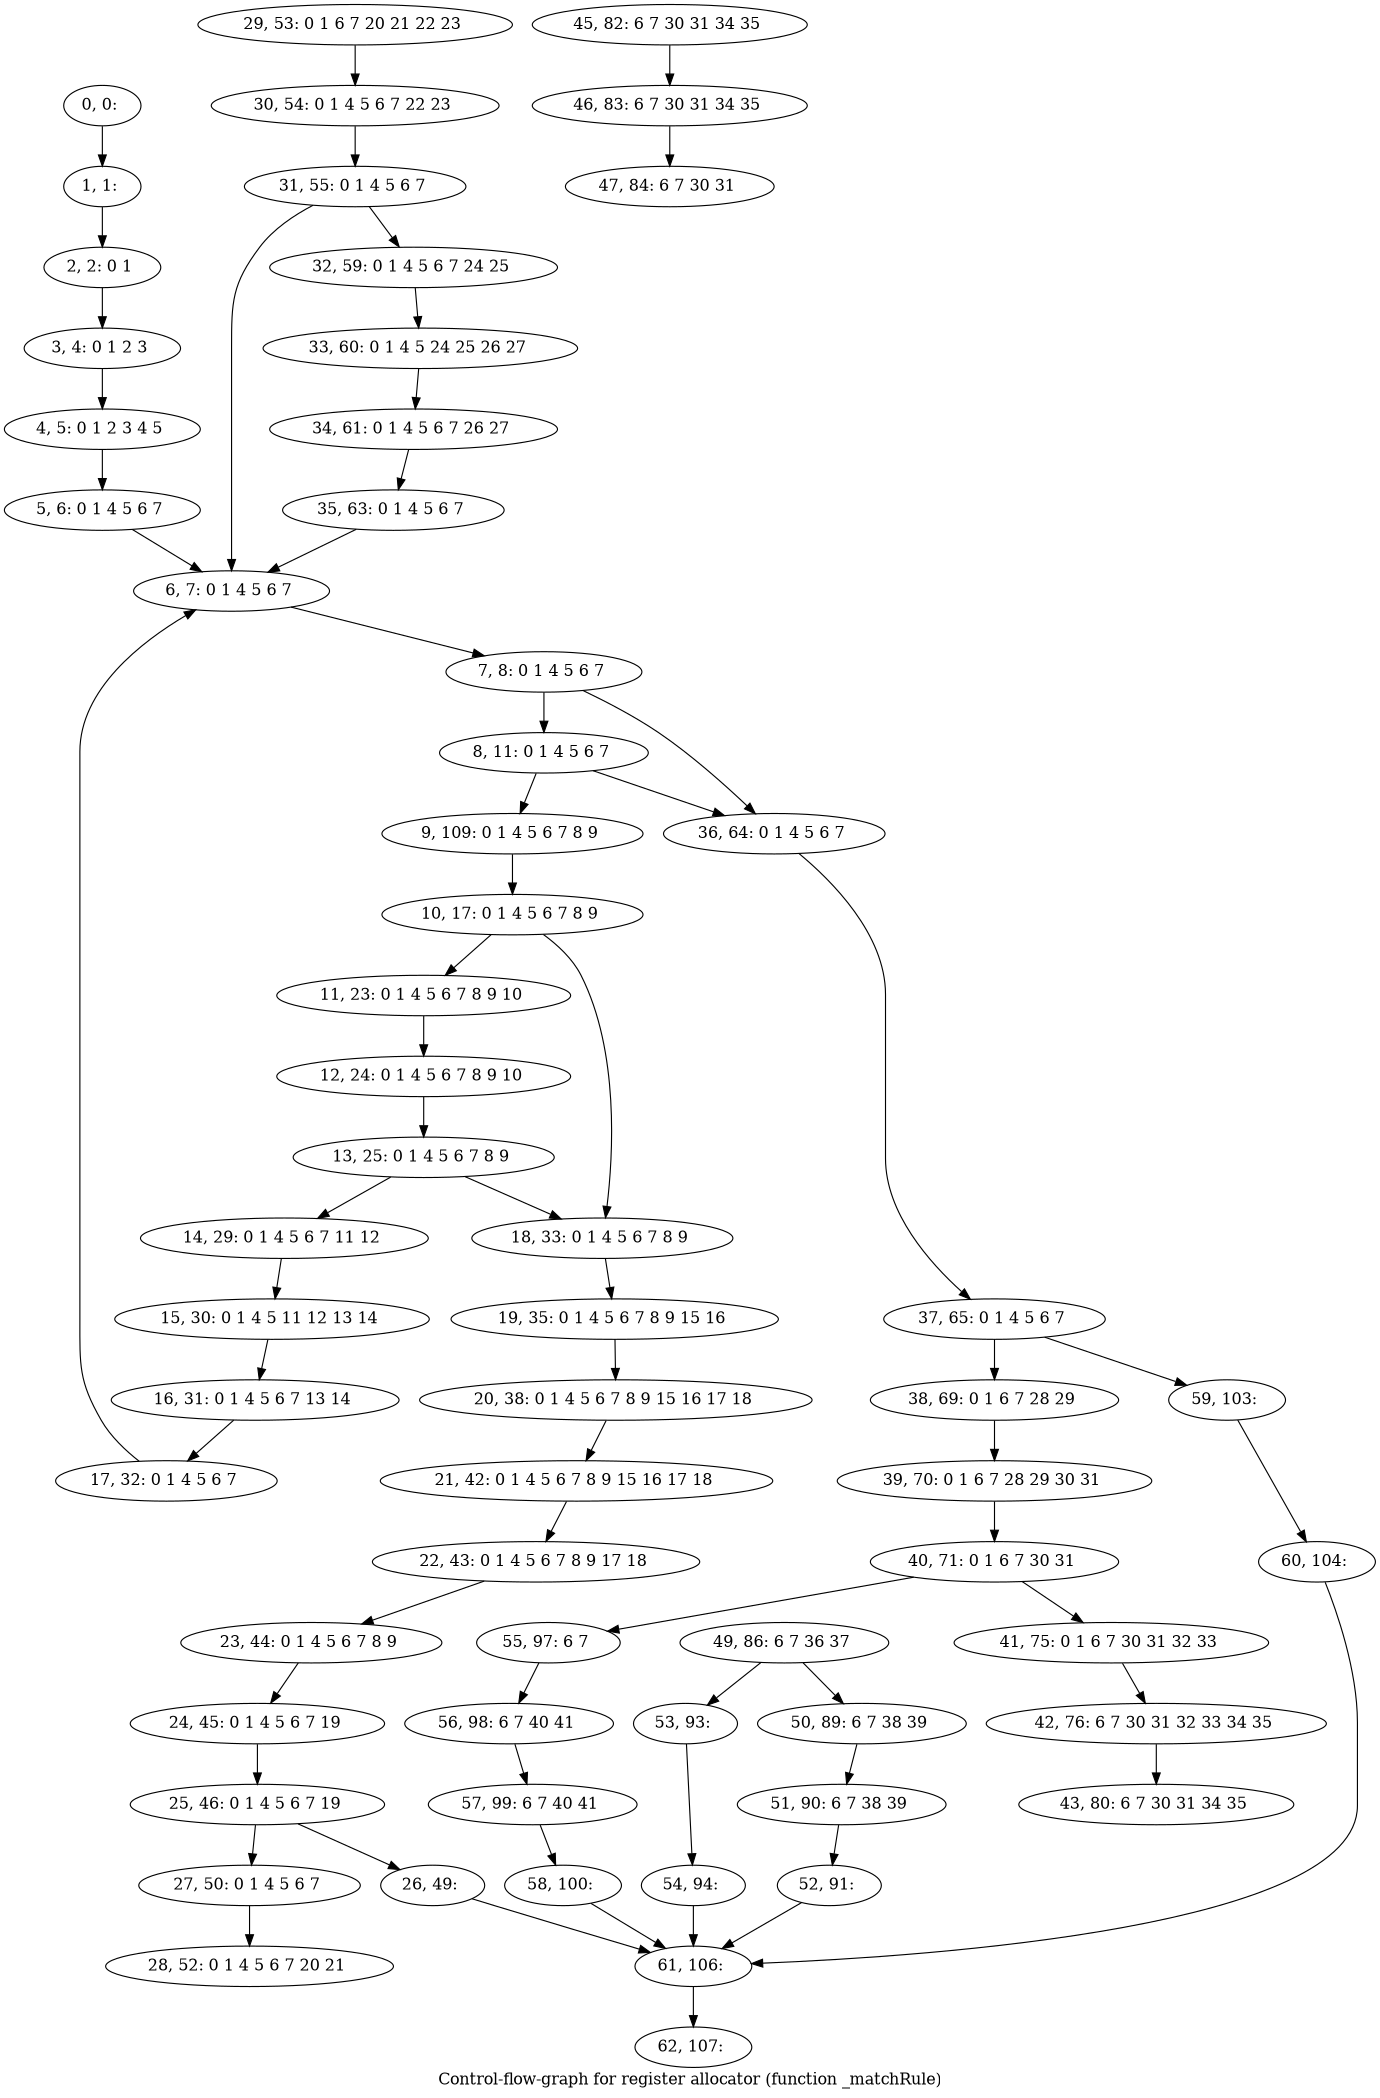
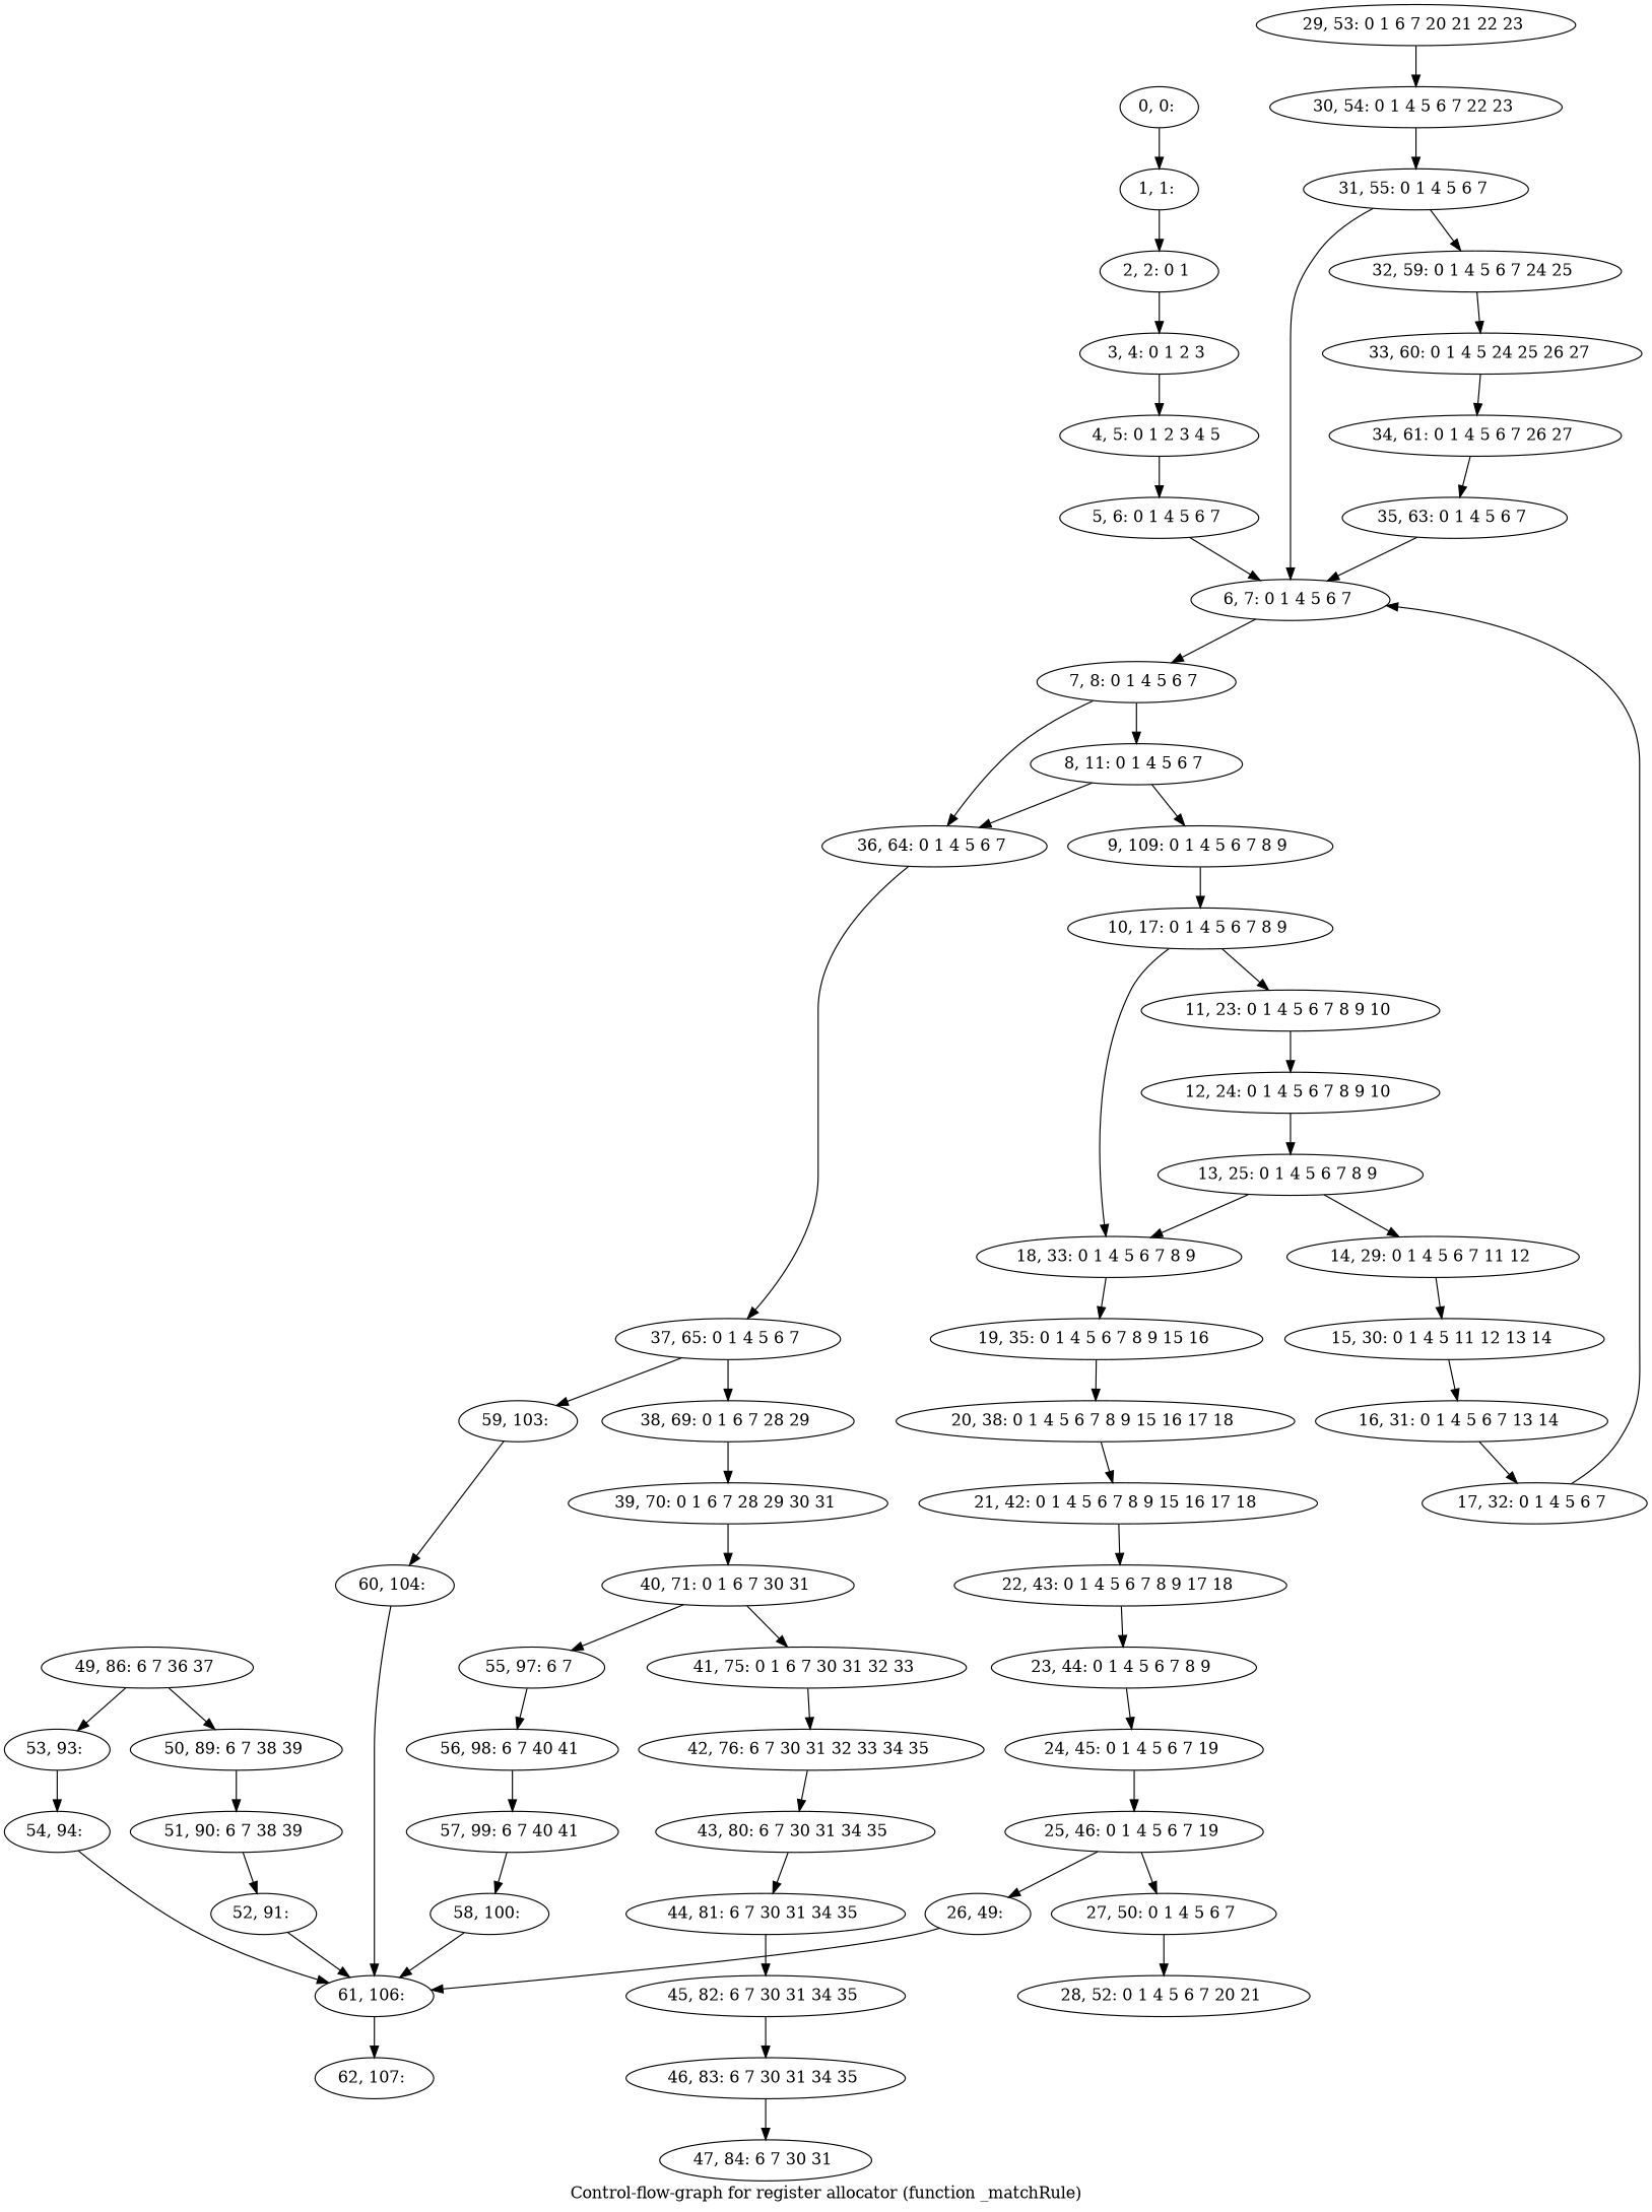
  digraph {
    label="Control-flow-graph for register allocator (function _matchRule)"
    n1 [label="0, 0: "]
    n2 [label="1, 1: "]
    n3 [label="2, 2: 0 1 "]
    n4 [label="3, 4: 0 1 2 3 "]
    n5 [label="4, 5: 0 1 2 3 4 5 "]
    n6 [label="5, 6: 0 1 4 5 6 7 "]
    n7 [label="6, 7: 0 1 4 5 6 7 "]
    n8 [label="7, 8: 0 1 4 5 6 7 "]
    n9 [label="8, 11: 0 1 4 5 6 7 "]
    n10 [label="36, 64: 0 1 4 5 6 7 "]
    n11 [label="9, 109: 0 1 4 5 6 7 8 9 "]
    n12 [label="37, 65: 0 1 4 5 6 7 "]
    n13 [label="10, 17: 0 1 4 5 6 7 8 9 "]
    n14 [label="11, 23: 0 1 4 5 6 7 8 9 10 "]
    n15 [label="18, 33: 0 1 4 5 6 7 8 9 "]
    n16 [label="12, 24: 0 1 4 5 6 7 8 9 10 "]
    n17 [label="19, 35: 0 1 4 5 6 7 8 9 15 16 "]
    n18 [label="13, 25: 0 1 4 5 6 7 8 9 "]
    n19 [label="14, 29: 0 1 4 5 6 7 11 12 "]
    n20 [label="15, 30: 0 1 4 5 11 12 13 14 "]
    n21 [label="16, 31: 0 1 4 5 6 7 13 14 "]
    n22 [label="17, 32: 0 1 4 5 6 7 "]
    n23 [label="20, 38: 0 1 4 5 6 7 8 9 15 16 17 18 "]
    n24 [label="21, 42: 0 1 4 5 6 7 8 9 15 16 17 18 "]
    n25 [label="22, 43: 0 1 4 5 6 7 8 9 17 18 "]
    n26 [label="23, 44: 0 1 4 5 6 7 8 9 "]
    n27 [label="24, 45: 0 1 4 5 6 7 19 "]
    n28 [label="25, 46: 0 1 4 5 6 7 19 "]
    n29 [label="26, 49: "]
    n30 [label="27, 50: 0 1 4 5 6 7 "]
    n31 [label="61, 106: "]
    n32 [label="28, 52: 0 1 4 5 6 7 20 21 "]
    n33 [label="62, 107: "]
    n34 [label="29, 53: 0 1 6 7 20 21 22 23 "]
    n35 [label="30, 54: 0 1 4 5 6 7 22 23 "]
    n36 [label="31, 55: 0 1 4 5 6 7 "]
    n37 [label="32, 59: 0 1 4 5 6 7 24 25 "]
    n38 [label="33, 60: 0 1 4 5 24 25 26 27 "]
    n39 [label="34, 61: 0 1 4 5 6 7 26 27 "]
    n40 [label="35, 63: 0 1 4 5 6 7 "]
    n41 [label="38, 69: 0 1 6 7 28 29 "]
    n42 [label="59, 103: "]
    n43 [label="39, 70: 0 1 6 7 28 29 30 31 "]
    n44 [label="60, 104: "]
    n45 [label="40, 71: 0 1 6 7 30 31 "]
    n46 [label="41, 75: 0 1 6 7 30 31 32 33 "]
    n47 [label="55, 97: 6 7 "]
    n48 [label="42, 76: 6 7 30 31 32 33 34 35 "]
    n49 [label="56, 98: 6 7 40 41 "]
    n50 [label="43, 80: 6 7 30 31 34 35 "]
+   n51 [label="44, 81: 6 7 30 31 34 35 "]
    n52 [label="45, 82: 6 7 30 31 34 35 "]
    n53 [label="46, 83: 6 7 30 31 34 35 "]
    n54 [label="47, 84: 6 7 30 31 "]
    n55 [label="49, 86: 6 7 36 37 "]
    n56 [label="50, 89: 6 7 38 39 "]
    n57 [label="53, 93: "]
    n58 [label="51, 90: 6 7 38 39 "]
    n59 [label="54, 94: "]
    n60 [label="52, 91: "]
    n61 [label="57, 99: 6 7 40 41 "]
    n62 [label="58, 100: "]
    n1 -> n2
    n2 -> n3
    n3 -> n4
    n4 -> n5
    n5 -> n6
    n6 -> n7
    n7 -> n8
    n8 -> n9
    n8 -> n10
    n9 -> n10
    n9 -> n11
    n10 -> n12
    n11 -> n13
    n12 -> n41
    n12 -> n42
    n13 -> n14
    n13 -> n15
    n14 -> n16
    n15 -> n17
    n16 -> n18
    n17 -> n23
    n18 -> n15
    n18 -> n19
    n19 -> n20
    n20 -> n21
    n21 -> n22
    n22 -> n7
    n23 -> n24
    n24 -> n25
    n25 -> n26
    n26 -> n27
    n27 -> n28
    n28 -> n29
    n28 -> n30
    n29 -> n31
    n30 -> n32
    n31 -> n33
    n34 -> n35
    n35 -> n36
    n36 -> n7
    n36 -> n37
    n37 -> n38
    n38 -> n39
    n39 -> n40
    n40 -> n7
    n41 -> n43
    n42 -> n44
    n43 -> n45
    n44 -> n31
    n45 -> n46
    n45 -> n47
    n46 -> n48
    n47 -> n49
    n48 -> n50
    n49 -> n61
+   n50 -> n51
+   n51 -> n52
    n52 -> n53
    n53 -> n54
    n55 -> n56
    n55 -> n57
    n56 -> n58
    n57 -> n59
    n58 -> n60
    n59 -> n31
    n60 -> n31
    n61 -> n62
    n62 -> n31
  }
